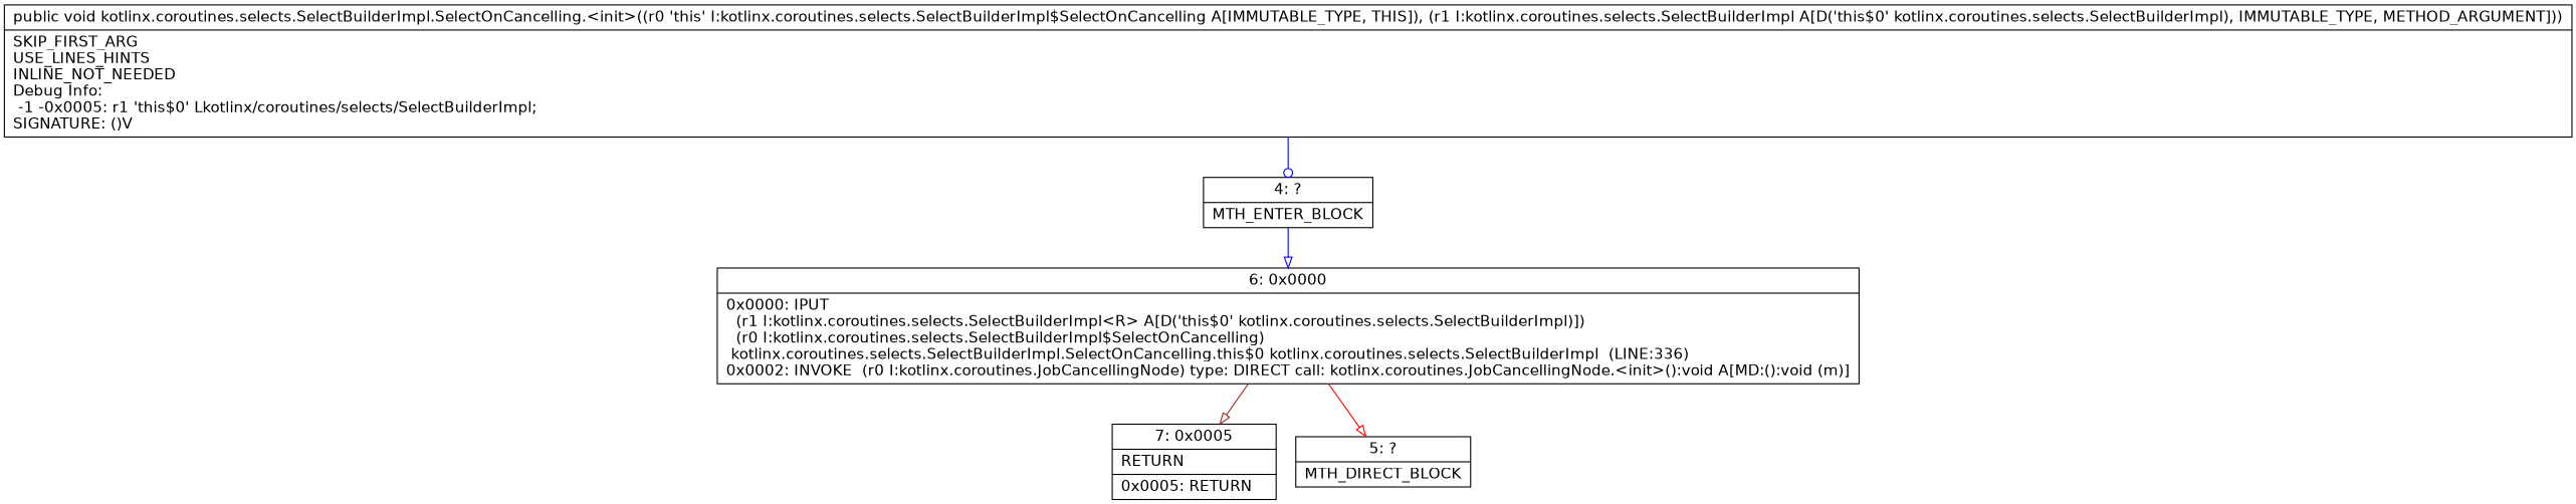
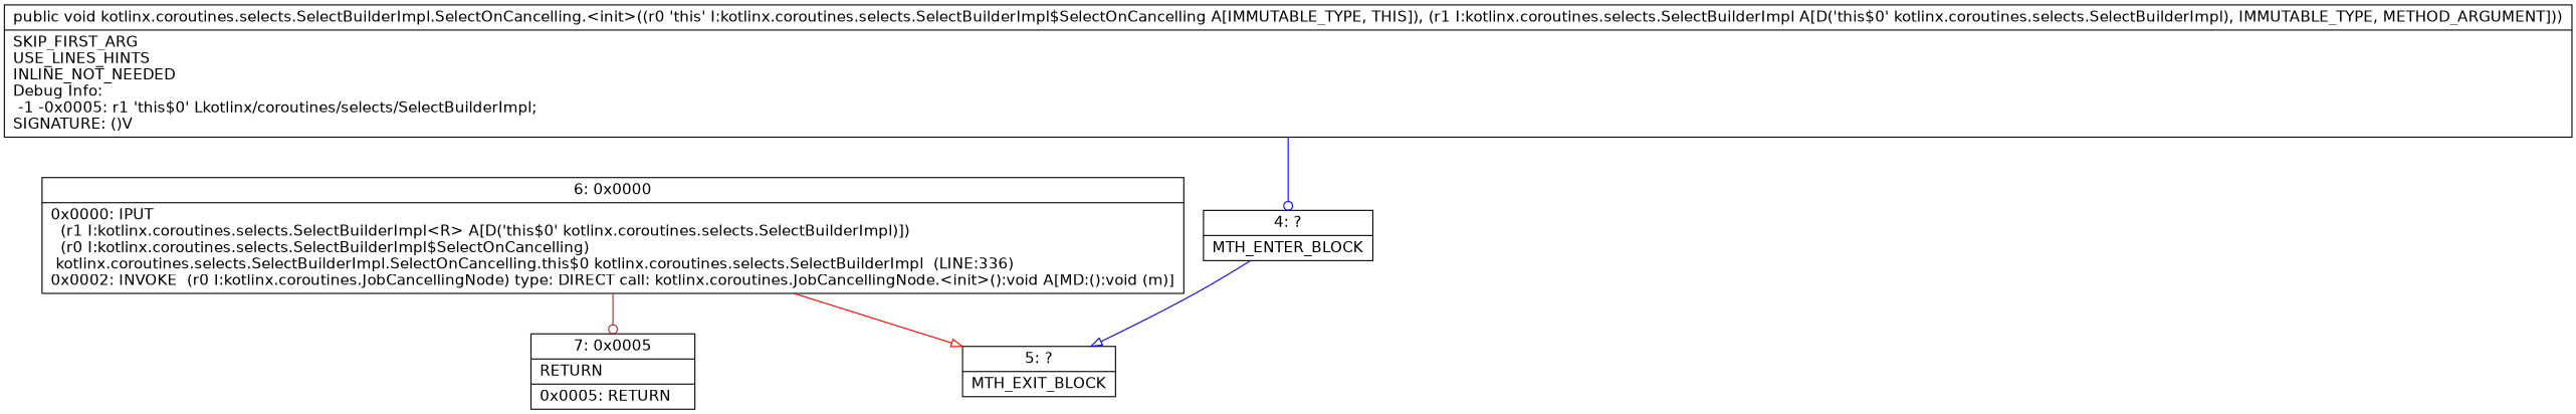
  digraph {
    fontname="DejaVu Sans"
    node [fontname="DejaVu Sans" shape=record]
    edge [arrowhead=onormal color=blue fontname="DejaVu Sans"]
    n1 [label="{4\:\ ?|MTH_ENTER_BLOCK\l}"]
    n2 [label="{6\:\ 0x0000|0x0000: IPUT  \l  (r1 I:kotlinx.coroutines.selects.SelectBuilderImpl\<R\> A[D('this$0' kotlinx.coroutines.selects.SelectBuilderImpl)])\l  (r0 I:kotlinx.coroutines.selects.SelectBuilderImpl$SelectOnCancelling)\l kotlinx.coroutines.selects.SelectBuilderImpl.SelectOnCancelling.this$0 kotlinx.coroutines.selects.SelectBuilderImpl  (LINE:336)\l0x0002: INVOKE  (r0 I:kotlinx.coroutines.JobCancellingNode) type: DIRECT call: kotlinx.coroutines.JobCancellingNode.\<init\>():void A[MD:():void (m)]\l}"]
    n3 [label="{7\:\ 0x0005|RETURN\l|0x0005: RETURN   \l}"]
-   n4 [label="{5\:\ ?|MTH_DIRECT_BLOCK\l}"]
+   n4 [label="{5\:\ ?|MTH_EXIT_BLOCK\l}"]
    n5 [label="{public void kotlinx.coroutines.selects.SelectBuilderImpl.SelectOnCancelling.\<init\>((r0 'this' I:kotlinx.coroutines.selects.SelectBuilderImpl$SelectOnCancelling A[IMMUTABLE_TYPE, THIS]), (r1 I:kotlinx.coroutines.selects.SelectBuilderImpl A[D('this$0' kotlinx.coroutines.selects.SelectBuilderImpl), IMMUTABLE_TYPE, METHOD_ARGUMENT]))  | SKIP_FIRST_ARG\lUSE_LINES_HINTS\lINLINE_NOT_NEEDED\lDebug Info:\l  \-1 \-0x0005: r1 'this$0' Lkotlinx\/coroutines\/selects\/SelectBuilderImpl;\lSIGNATURE: ()V\l}"]
-   n1 -> n2
-   n2 -> n3 [color=brown]
+   n1 -> n4
+   n2 -> n3 [arrowhead=odot color=brown]
    n2 -> n4 [color=red]
    n5 -> n1 [arrowhead=odot]
  }
